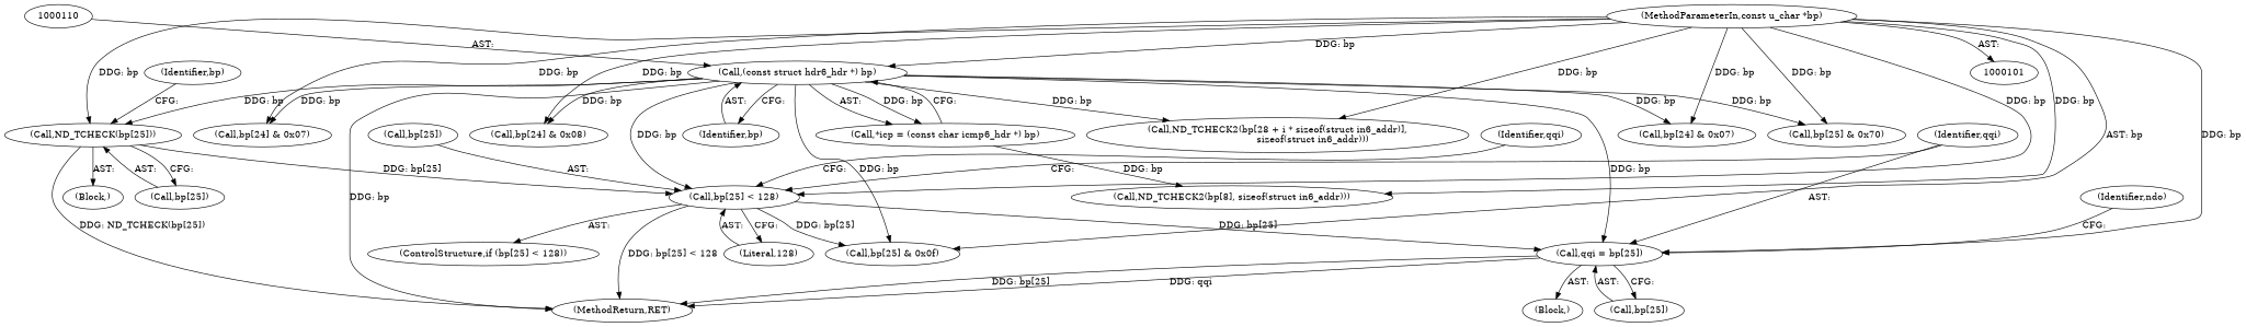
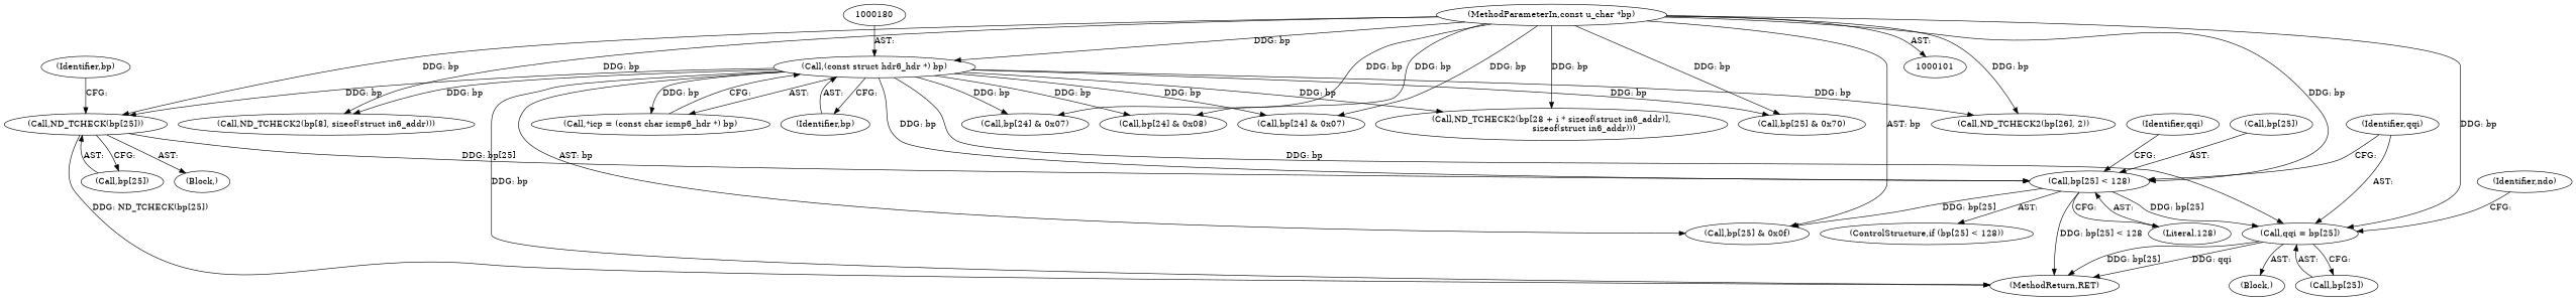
  digraph {
    n1 [label="(Call,qqi = bp[25])"]
    n2 [label="(Call,bp[25])"]
    n3 [label="(Block,)"]
    n4 [label="(MethodReturn,RET)"]
    n5 [label="(Call,bp[25] < 128)"]
    n6 [label="(Literal,128)"]
    n7 [label="(Call,bp[25] & 0x0f)"]
    n8 [label="(ControlStructure,if (bp[25] < 128))"]
    n9 [label="(Call,ND_TCHECK(bp[25]))"]
    n10 [label="(Block,)"]
    n11 [label="(Call,bp[25])"]
    n12 [label="(Call,(const struct hdr6_hdr *) bp)"]
    n13 [label="(Call,ND_TCHECK2(bp[8], sizeof(struct in6_addr)))"]
    n14 [label="(Call,bp[24] & 0x07)"]
    n15 [label="(Identifier,bp)"]
    n16 [label="(Call,bp[24] & 0x08)"]
    n17 [label="(Call,ND_TCHECK2(bp[28 + i * sizeof(struct in6_addr)],\n                        sizeof(struct in6_addr)))"]
    n18 [label="(Call,bp[24] & 0x07)"]
    n19 [label="(Call,bp[25] & 0x70)"]
+   n20 [label="(Call,ND_TCHECK2(bp[26], 2))"]
    n21 [label="(Call,*icp = (const char icmp6_hdr *) bp)"]
    n22 [label="(MethodParameterIn,const u_char *bp)"]
    1000101
    n24 [label="(Identifier,qqi)"]
    n25 [label="(Identifier,qqi)"]
    n26 [label="(Identifier,ndo)"]
    n27 [label="(Call,bp[25])"]
    n28 [label="(Identifier,bp)"]
-   1000110
+   1000110 [label=1000180]
    n1 -> n2 [label="CFG: "]
    n1 -> n3 [label="AST: "]
    n1 -> n4 [label="DDG: qqi"]
    n1 -> n4 [label="DDG: bp[25]"]
    n2 -> n1 [label="AST: "]
    n5 -> n1 [label="DDG: bp[25]"]
    n5 -> n4 [label="DDG: bp[25] < 128"]
    n5 -> n6 [label="CFG: "]
    n5 -> n7 [label="DDG: bp[25]"]
    n5 -> n8 [label="AST: "]
    n6 -> n5 [label="AST: "]
    n9 -> n4 [label="DDG: ND_TCHECK(bp[25])"]
    n9 -> n5 [label="DDG: bp[25]"]
    n9 -> n10 [label="AST: "]
    n9 -> n11 [label="CFG: "]
    n11 -> n9 [label="AST: "]
    n12 -> n1 [label="DDG: bp"]
    n12 -> n4 [label="DDG: bp"]
    n12 -> n5 [label="DDG: bp"]
-   n12 -> n7 [label="DDG: bp"]
+   n12 -> n7 [label="AST: bp"]
    n12 -> n9 [label="DDG: bp"]
-   n21 -> n13 [label="DDG: bp"]
+   n12 -> n13 [label="DDG: bp"]
    n12 -> n14 [label="DDG: bp"]
    n12 -> n15 [label="CFG: "]
    n12 -> n16 [label="DDG: bp"]
    n12 -> n17 [label="DDG: bp"]
    n12 -> n18 [label="DDG: bp"]
    n12 -> n19 [label="DDG: bp"]
+   n12 -> n20 [label="DDG: bp"]
    n12 -> n21 [label="AST: "]
    n12 -> n21 [label="DDG: bp"]
    n15 -> n12 [label="AST: "]
    n21 -> n12 [label="CFG: "]
    n22 -> n1 [label="DDG: bp"]
    n22 -> n5 [label="DDG: bp"]
    n22 -> n7 [label="AST: bp"]
    n22 -> n9 [label="DDG: bp"]
    n22 -> n12 [label="DDG: bp"]
    n22 -> n13 [label="DDG: bp"]
    n22 -> n14 [label="DDG: bp"]
    n22 -> n16 [label="DDG: bp"]
    n22 -> n17 [label="DDG: bp"]
    n22 -> n18 [label="DDG: bp"]
    n22 -> n19 [label="DDG: bp"]
+   n22 -> n20 [label="DDG: bp"]
    n22 -> 1000101 [label="AST: "]
    n24 -> n1 [label="AST: "]
    n24 -> n5 [label="CFG: "]
    n25 -> n5 [label="CFG: "]
    n26 -> n1 [label="CFG: "]
    n27 -> n5 [label="AST: "]
    n28 -> n9 [label="CFG: "]
    1000110 -> n12 [label="AST: "]
  }
